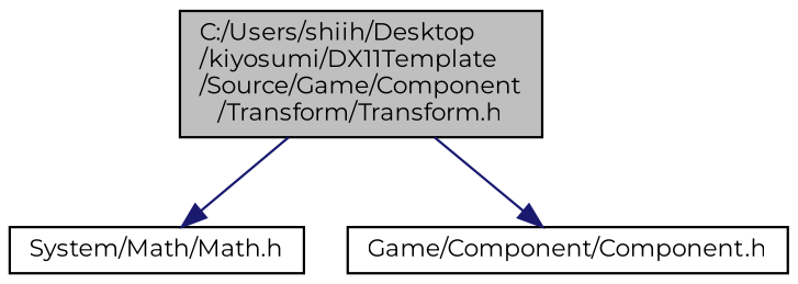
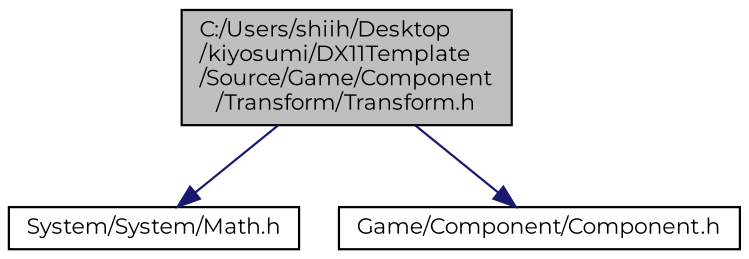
  digraph {
    fontname=Montserrat
    node [color=black fillcolor=white fontname=Montserrat fontsize=10 shape=record style=filled]
    edge [color=midnightblue fontname=Montserrat fontsize=10 labelfontname=Helvetica labelfontsize=10 style=solid]
    n1 [fillcolor=grey75 fontcolor=black height=0.2 label="C:/Users/shiih/Desktop\l/kiyosumi/DX11Template\l/Source/Game/Component\l/Transform/Transform.h" width=0.4]
-   n2 [height=0.2 label="System/Math/Math.h" width=0.4]
+   n2 [height=0.2 label="System/System/Math.h" width=0.4]
    n3 [height=0.2 label="Game/Component/Component.h" width=0.4]
    n1 -> n2
    n1 -> n3
  }
